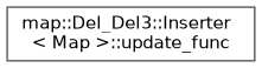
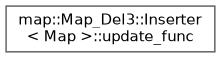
  digraph {
    rankdir=LR
-   n1 [color=grey40 fillcolor=white fontname=Helvetica fontsize=10 height=0.2 label="map::Del_Del3::Inserter\l\< Map \>::update_func" shape=box style=filled width=0.4]
+   n1 [color=grey40 fillcolor=white fontname=Helvetica fontsize=10 height=0.2 label="map::Map_Del3::Inserter\l\< Map \>::update_func" shape=box style=filled width=0.4]
  }
